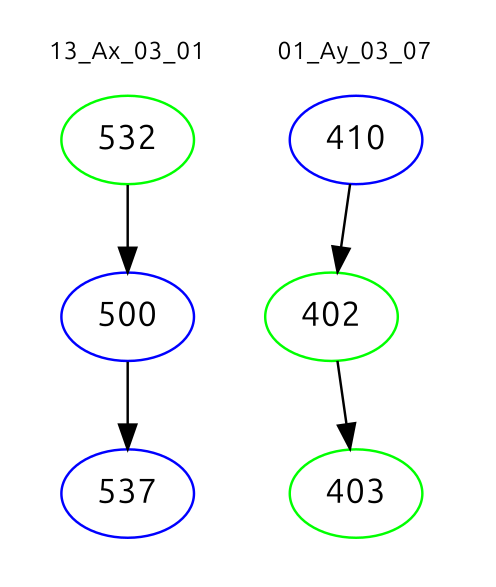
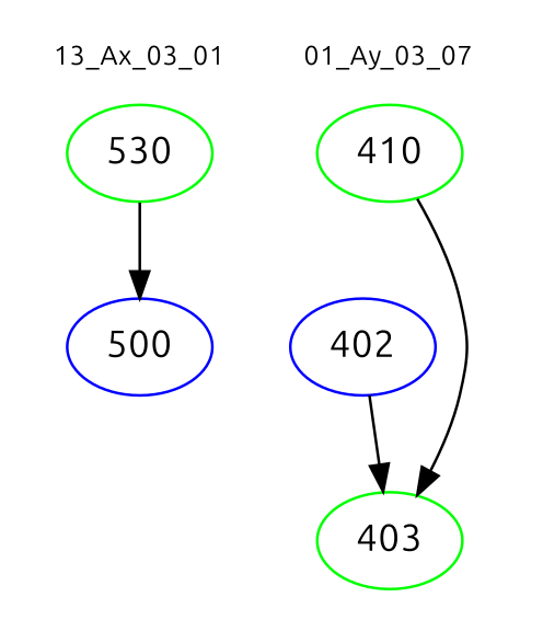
  digraph {
    fontname=Ubuntu
    node [color=green fontname=Ubuntu]
    edge [color=black fontname=Ubuntu]
-   n1 [label=532]
+   n1 [label=530]
    n2 [color=blue label=500]
-   n3 [color=blue label=537]
-   n4 [color=blue label=410]
-   n5 [label=402]
+   n4 [label=410]
+   n5 [color=blue label=402]
    n6 [label=403]
    subgraph cluster_1 {
      color=white
      fontsize=10
      label="13_Ax_03_01"
      n1
      n2
-     n3
    }
    subgraph cluster_2 {
      color=white
      fontsize=10
      label="01_Ay_03_07"
      n4
      n5
      n6
    }
    n1 -> n2
-   n2 -> n3
-   n4 -> n5
+   n4 -> n6
    n5 -> n6
  }
